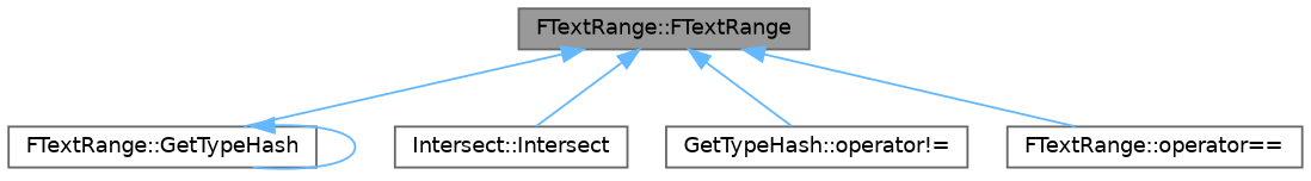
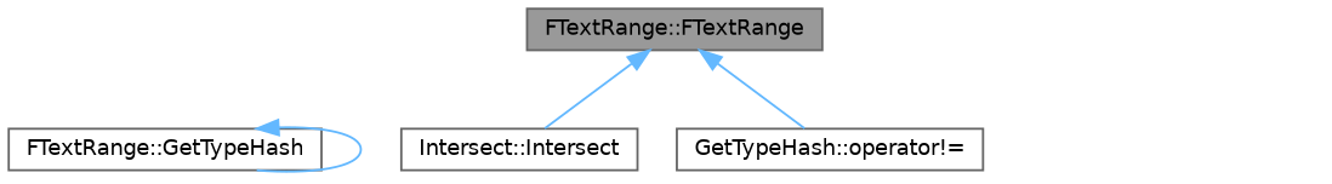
  digraph {
    rankdir=TB
    node [color=grey40 fillcolor=white fontname=Helvetica fontsize=10 shape=box style=filled]
    edge [color=steelblue1 dir=back fontname=Helvetica fontsize=10 labelfontname=Helvetica labelfontsize=10 style=solid]
    n1 [color=gray40 fillcolor=grey60 fontcolor=black height=0.2 label="FTextRange::FTextRange" width=0.4]
    n2 [height=0.2 label="FTextRange::GetTypeHash" width=0.4]
    n3 [height=0.2 label="Intersect::Intersect" width=0.4]
    n4 [height=0.2 label="GetTypeHash::operator!=" width=0.4]
-   n5 [height=0.2 label="FTextRange::operator==" width=0.4]
-   n1 -> n2
    n1 -> n3
    n1 -> n4
-   n1 -> n5
    n2 -> n2
  }
